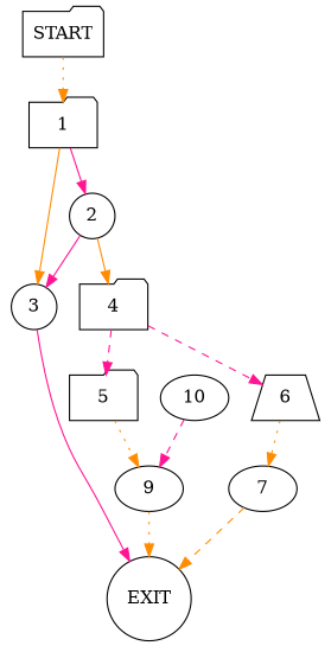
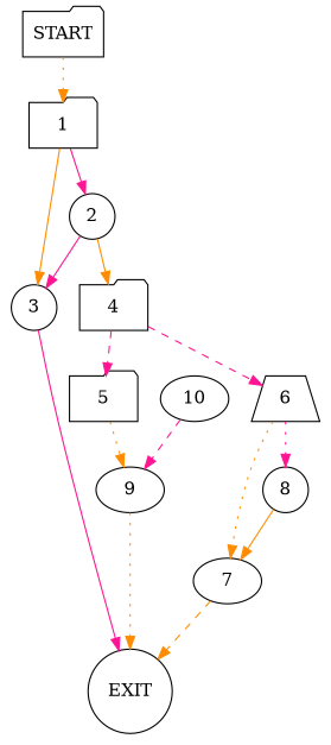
  digraph {
    node [shape=folder]
    edge [color=darkorange style=solid]
    n1 [label=START]
    1
    2 [shape=circle]
    3 [shape=circle]
    n5 [label=EXIT shape=circle]
    4
    5
    6 [shape=trapezium]
    9 [shape=ellipse]
    7 [shape=ellipse]
+   8 [shape=circle]
    10 [shape=ellipse]
    n1 -> 1 [style=dotted]
    1 -> 2 [color=deeppink]
    1 -> 3
    2 -> 3 [color=deeppink]
    2 -> 4
    3 -> n5 [color=deeppink]
    4 -> 5 [color=deeppink style=dashed]
    4 -> 6 [color=deeppink style=dashed]
    5 -> 9 [style=dotted]
    6 -> 7 [style=dotted]
+   6 -> 8 [color=deeppink style=dotted]
    9 -> n5 [style=dotted]
    7 -> n5 [style=dashed]
+   8 -> 7
    10 -> 9 [color=deeppink style=dashed]
  }
